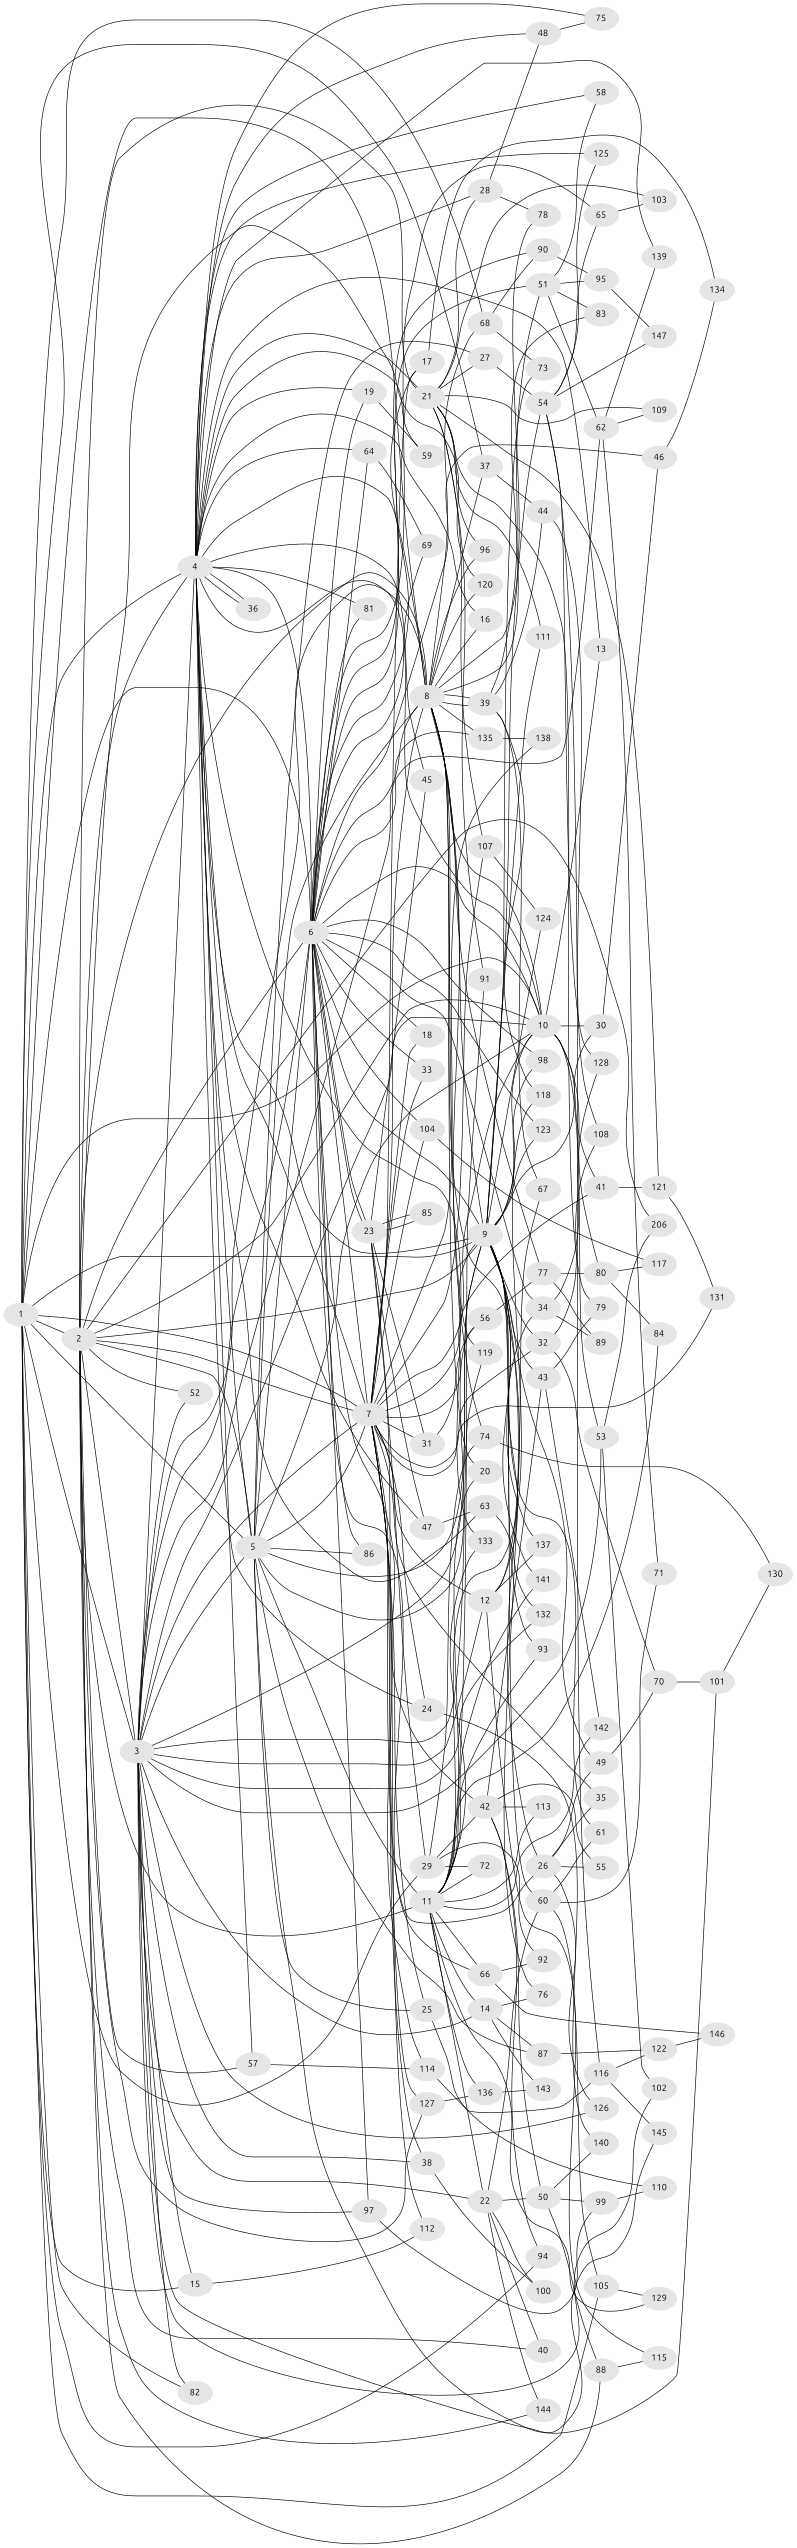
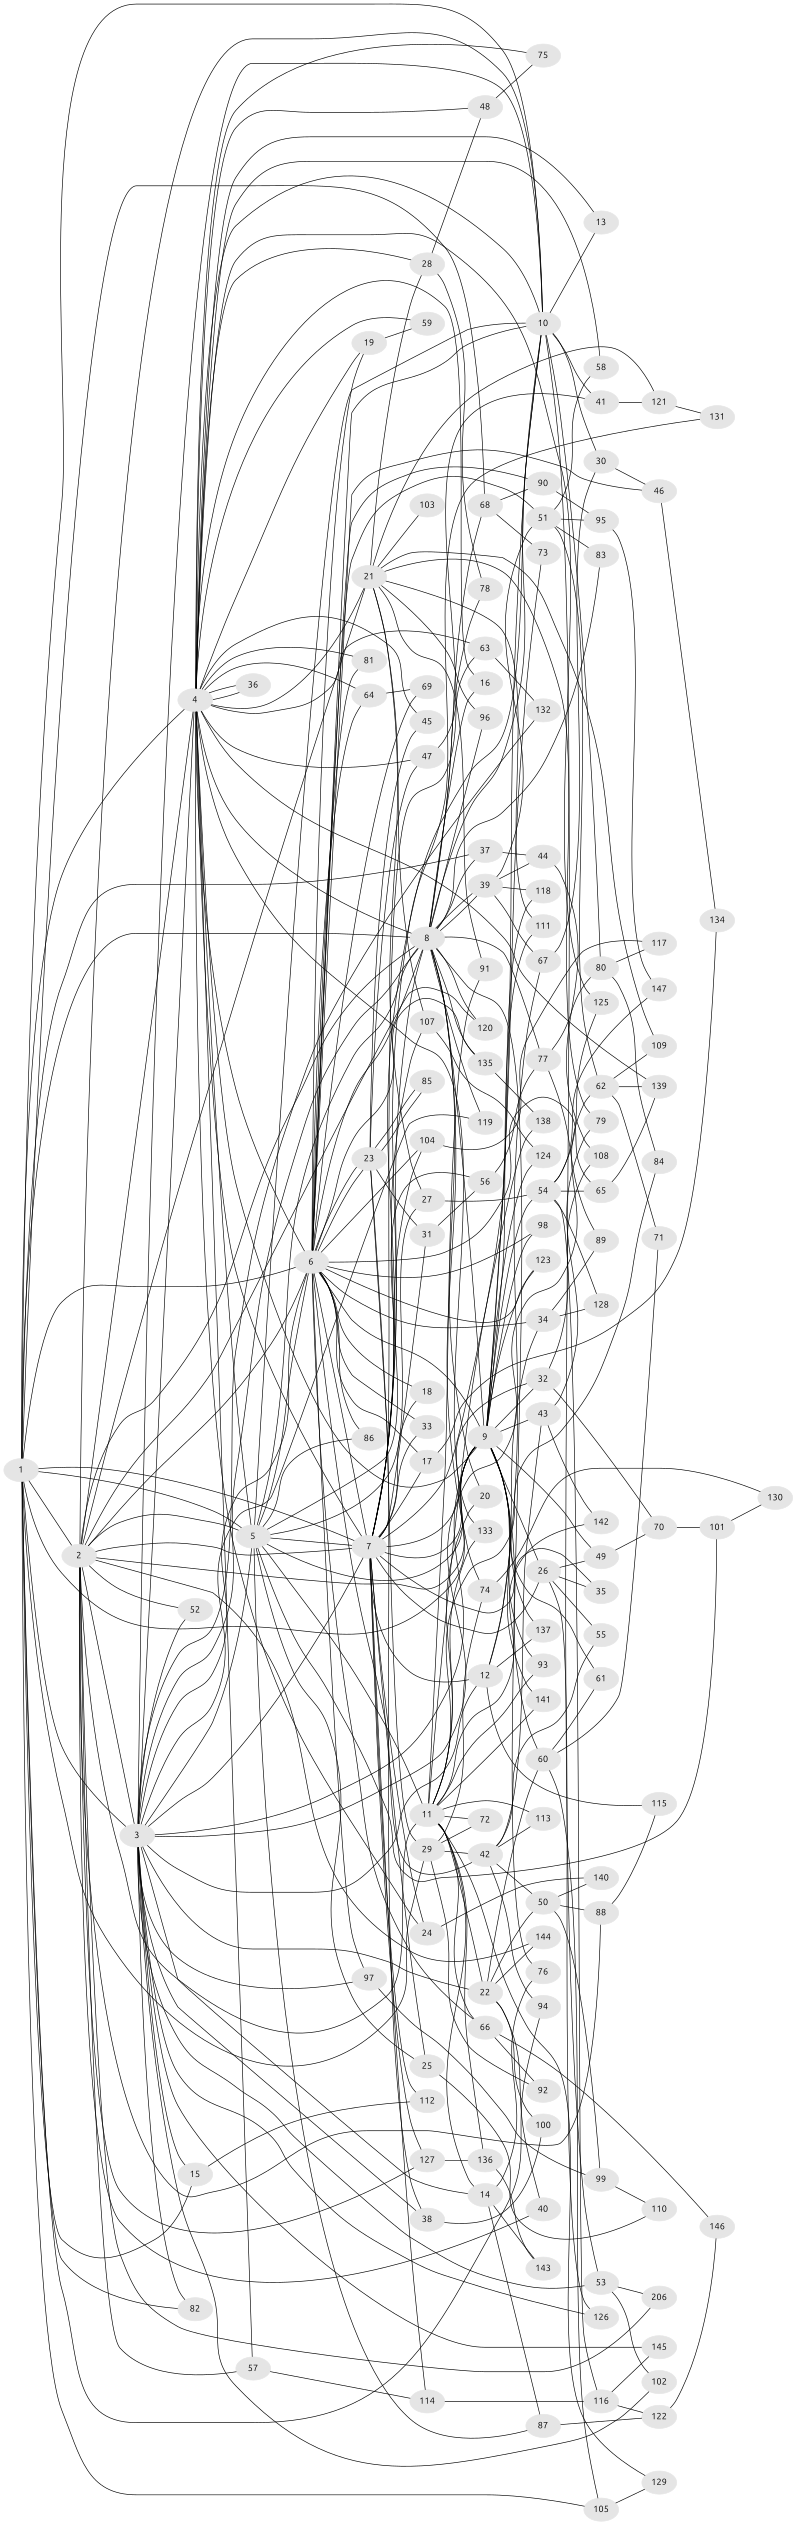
  graph {
    fontname=Ubuntu
    rankdir=LR
    node [color=gray90 fontname=Ubuntu style=filled]
    edge [fontname=Ubuntu]
    1
    2
    3
    4
    5
    6
    7
    8
    9
    10
    15
    29
    37
    68
    82
    94
    105
    11
    21
    40
    52
    57
    88
    n24 [label=206]
    120
    127
    144
    12
    14
    22
    38
    53
    62
    97
    102
    119
    126
    132
    145
    13
    16
    19
    24
    28
    36
    45
    47
    48
    58
    59
    63
    64
    75
    81
    125
    133
    139
    25
    27
    56
    86
    87
    101
    17
    18
    23
    33
    34
    42
    46
    51
    65
    66
    69
    90
    98
    104
    123
    135
    26
    31
    32
    35
    41
    107
    112
    114
    131
    138
    20
    39
    74
    76
    77
    78
    83
    96
    30
    43
    49
    54
    60
    61
    73
    93
    111
    124
    137
    141
    80
    72
    92
    44
    129
    84
    91
    113
    118
    136
    142
    79
    103
    109
    121
    115
    67
    143
    50
    100
    71
    99
    140
    110
    122
    130
    134
    85
    89
    128
    55
    95
    146
    117
    70
    108
    116
    147
    1 -- 2
    1 -- 3
    1 -- 4
    1 -- 5
    1 -- 6
    1 -- 7
    1 -- 8
    1 -- 9
    1 -- 10
    1 -- 15
    1 -- 29
    1 -- 37
    1 -- 68
    1 -- 82
    1 -- 94
    1 -- 105
    2 -- 3
    2 -- 4
    2 -- 5
    2 -- 6
    2 -- 7
    2 -- 8
    2 -- 9
    2 -- 10
    2 -- 11
    2 -- 21
    2 -- 40
    2 -- 52
    2 -- 57
    2 -- 88
    2 -- n24
    2 -- 120
    2 -- 127
    2 -- 144
    3 -- 4
    3 -- 5
    3 -- 6
    3 -- 7
    3 -- 8
    3 -- 9
    3 -- 10
    3 -- 15
    3 -- 82
    3 -- 52
    3 -- 12
    3 -- 14
    3 -- 22
    3 -- 38
    3 -- 53
    3 -- 62
    3 -- 97
    3 -- 102
    3 -- 119
    3 -- 126
    3 -- 132
    3 -- 145
    4 -- 5
    4 -- 6
    4 -- 7
    4 -- 8
    4 -- 9
    4 -- 10
    4 -- 21
    4 -- 57
    4 -- 13
    4 -- 16
    4 -- 19
    4 -- 24
    4 -- 28
    4 -- 36
    4 -- 36
    4 -- 45
    4 -- 47
    4 -- 48
    4 -- 58
    4 -- 59
    4 -- 63
    4 -- 64
    4 -- 75
    4 -- 81
    4 -- 125
    4 -- 133
    4 -- 139
    5 -- 6
    5 -- 7
    5 -- 8
    5 -- 9
    5 -- 10
    5 -- 11
    5 -- 25
    5 -- 27
    5 -- 56
    5 -- 86
    5 -- 87
    5 -- 101
    6 -- 7
    6 -- 8
    6 -- 9
    6 -- 10
    6 -- 97
    6 -- 19
    6 -- 64
    6 -- 81
    6 -- 86
    6 -- 17
    6 -- 18
    6 -- 23
    6 -- 23
    6 -- 33
    6 -- 34
    6 -- 42
    6 -- 46
    6 -- 51
    6 -- 65
    6 -- 66
    6 -- 69
    6 -- 90
    6 -- 98
    6 -- 104
    6 -- 123
    6 -- 135
    7 -- 8
    7 -- 9
    7 -- 10
    7 -- 127
    7 -- 12
    7 -- 24
    7 -- 25
    7 -- 17
    7 -- 18
    7 -- 33
    7 -- 104
    7 -- 26
    7 -- 31
    7 -- 32
    7 -- 35
    7 -- 41
    7 -- 107
    7 -- 112
    7 -- 114
    7 -- 131
    7 -- 138
    8 -- 9
    8 -- 10
    8 -- 37
    8 -- 68
    8 -- 120
    8 -- 119
    8 -- 16
    8 -- 135
    8 -- 20
    8 -- 39
    8 -- 39
    8 -- 74
    8 -- 76
    8 -- 77
    8 -- 78
    8 -- 83
    8 -- 96
    9 -- 10
    9 -- 98
    9 -- 123
    9 -- 26
    9 -- 32
-   9 -- 30
+   67 -- 30
    9 -- 43
    9 -- 49
    9 -- 54
    9 -- 60
    9 -- 61
    9 -- 73
    9 -- 93
    9 -- 111
    9 -- 124
    9 -- 137
    9 -- 141
    10 -- 53
    10 -- 13
    10 -- 41
    10 -- 30
    10 -- 80
    15 -- 112
    29 -- 42
    29 -- 74
    29 -- 72
    29 -- 92
    37 -- 44
    68 -- 90
    68 -- 73
    105 -- 129
    11 -- 14
    11 -- 22
    11 -- 133
    11 -- 66
    11 -- 20
    11 -- 93
    11 -- 141
    11 -- 72
    11 -- 129
    11 -- 84
    11 -- 91
    11 -- 113
    11 -- 118
    11 -- 136
    11 -- 142
    21 -- 28
    21 -- 27
    21 -- 107
    21 -- 96
    21 -- 111
    21 -- 91
    21 -- 79
    21 -- 103
    21 -- 109
    21 -- 121
    57 -- 114
    88 -- 115
    127 -- 136
    12 -- 34
    12 -- 137
    12 -- 115
    12 -- 67
    14 -- 87
    14 -- 76
    14 -- 143
    22 -- 40
    22 -- 144
    22 -- 60
    22 -- 50
    22 -- 100
    38 -- 100
    53 -- n24
    53 -- 102
    62 -- 139
    62 -- 109
    62 -- 71
    97 -- 99
    19 -- 59
    24 -- 140
    28 -- 48
    28 -- 78
    47 -- 63
    48 -- 75
    63 -- 132
    64 -- 69
    25 -- 110
    27 -- 54
    56 -- 77
    87 -- 122
    101 -- 130
    17 -- 134
    23 -- 29
    23 -- 38
    23 -- 45
    23 -- 47
    23 -- 31
    23 -- 85
    23 -- 85
    34 -- 89
    34 -- 128
    42 -- 94
    42 -- 43
    42 -- 113
    42 -- 50
    42 -- 55
    46 -- 134
    51 -- 62
    51 -- 58
    51 -- 83
    51 -- 95
-   65 -- 103
+   65 -- 139
    66 -- 92
    66 -- 146
    90 -- 95
    104 -- 117
    135 -- 138
    26 -- 126
    26 -- 35
    26 -- 49
    26 -- 55
    31 -- 56
    32 -- 70
    32 -- 108
    41 -- 121
    107 -- 124
    114 -- 116
    39 -- 51
    39 -- 44
    39 -- 118
    39 -- 67
    74 -- 130
    77 -- 80
    77 -- 89
    30 -- 46
    43 -- 142
    43 -- 79
    49 -- 70
    54 -- 125
    54 -- 65
    54 -- 128
    54 -- 116
    54 -- 147
    60 -- 105
    60 -- 61
    60 -- 71
    80 -- 84
    80 -- 117
    44 -- 108
    136 -- 143
    121 -- 131
    50 -- 88
    50 -- 99
    50 -- 140
    99 -- 110
    122 -- 146
    95 -- 147
    70 -- 101
    116 -- 145
    116 -- 122
  }
